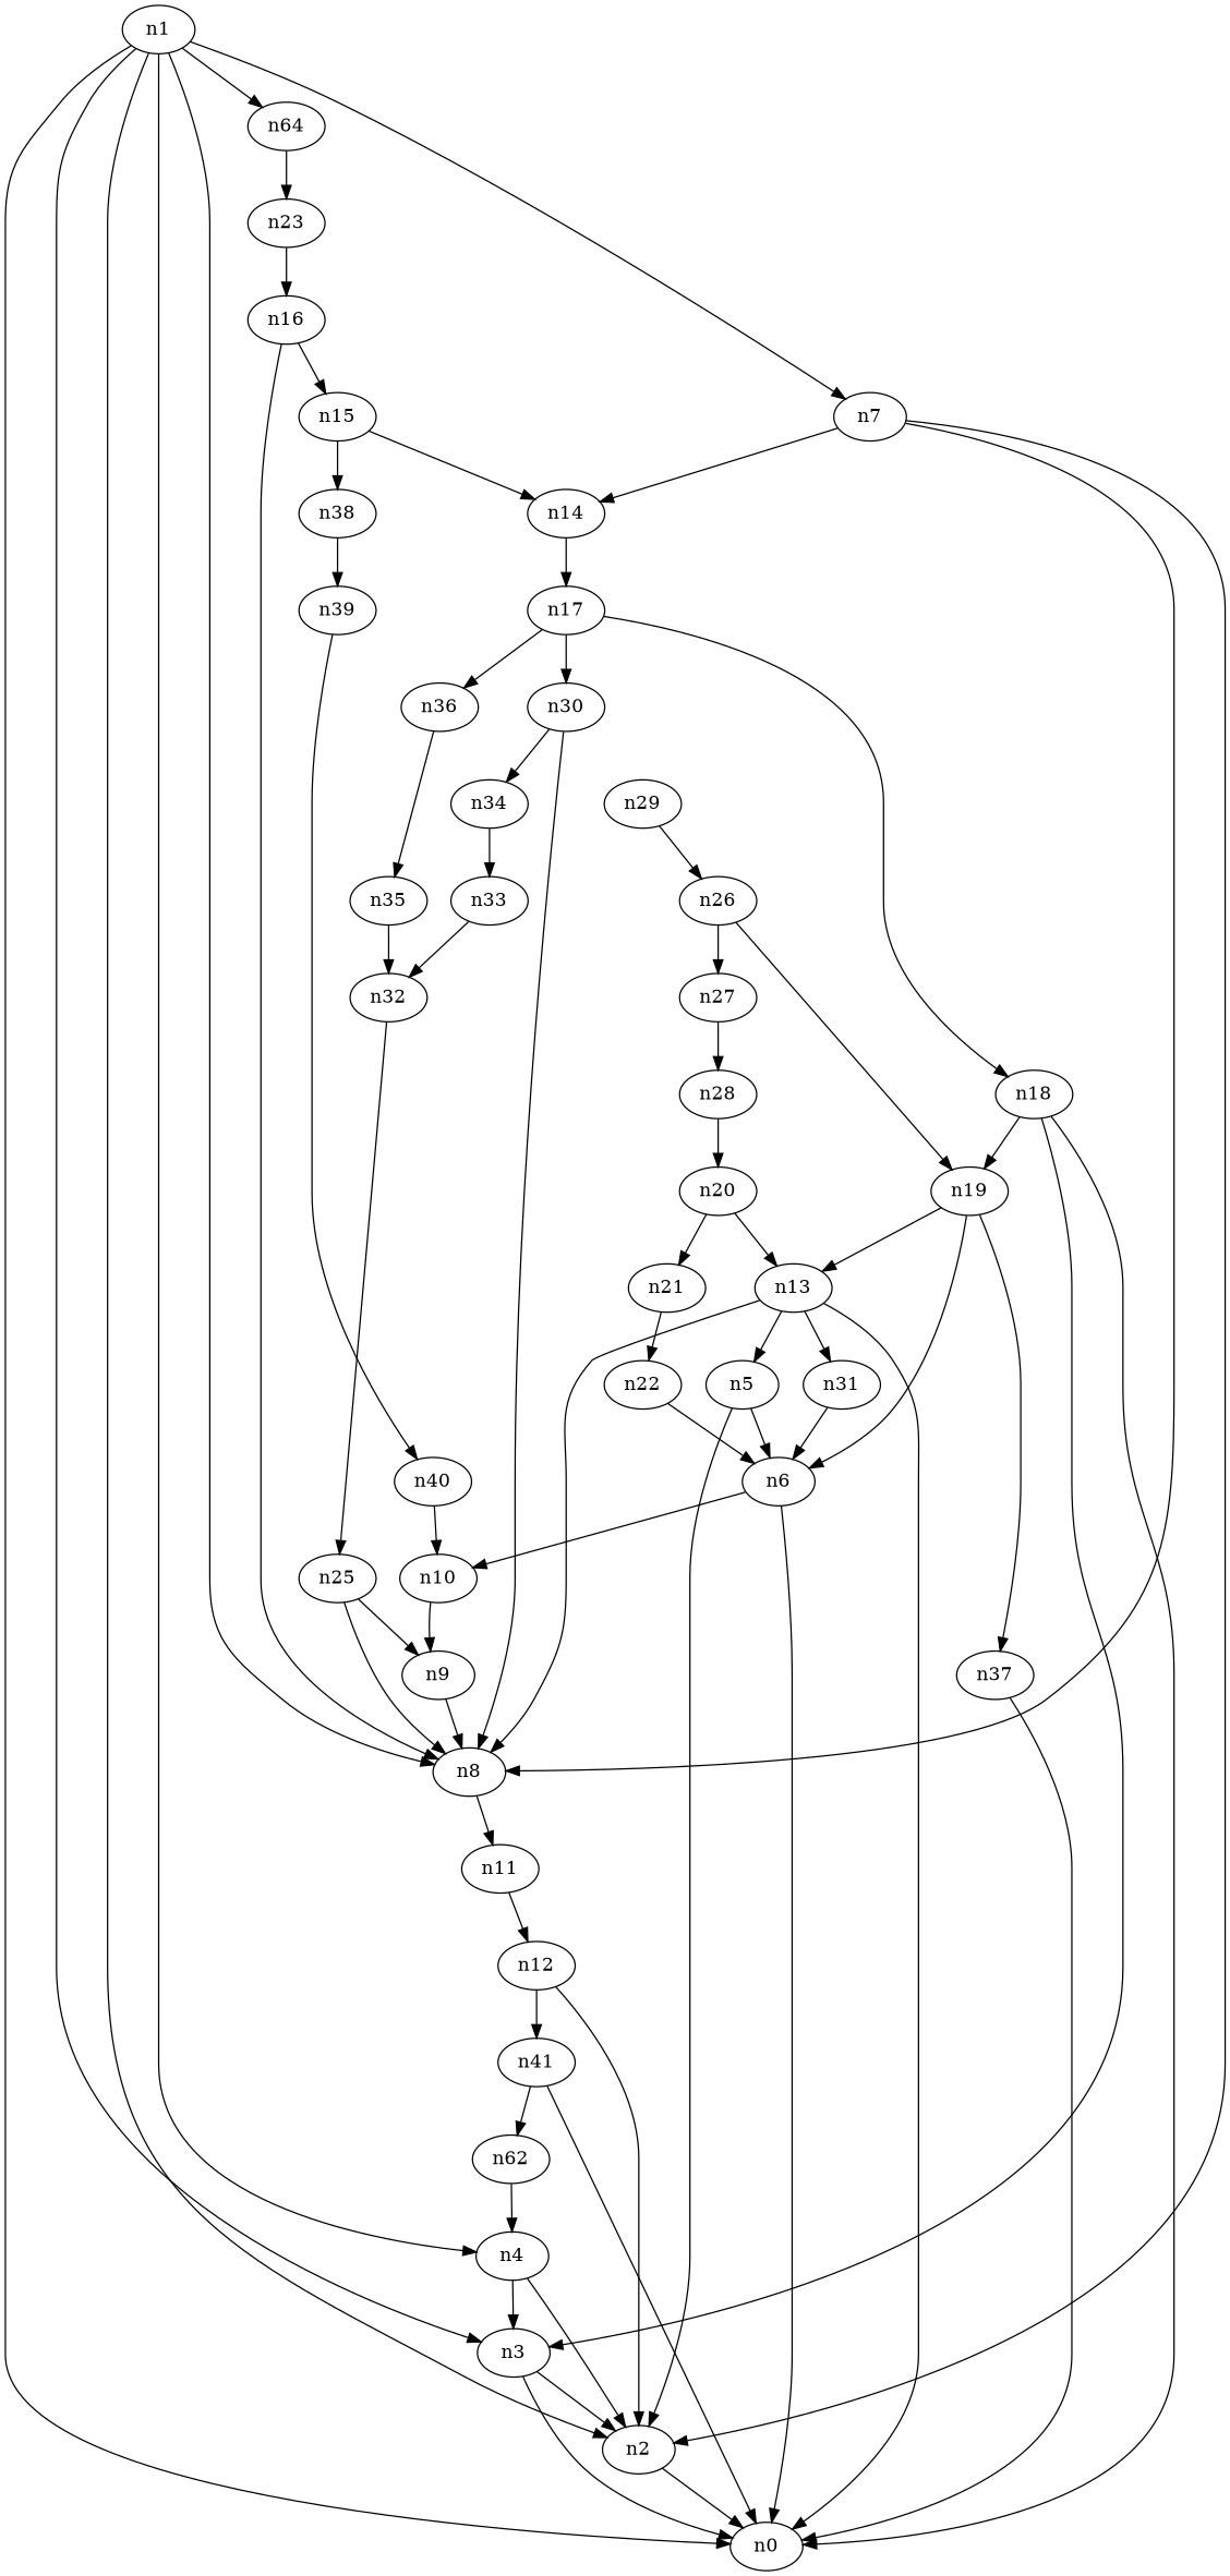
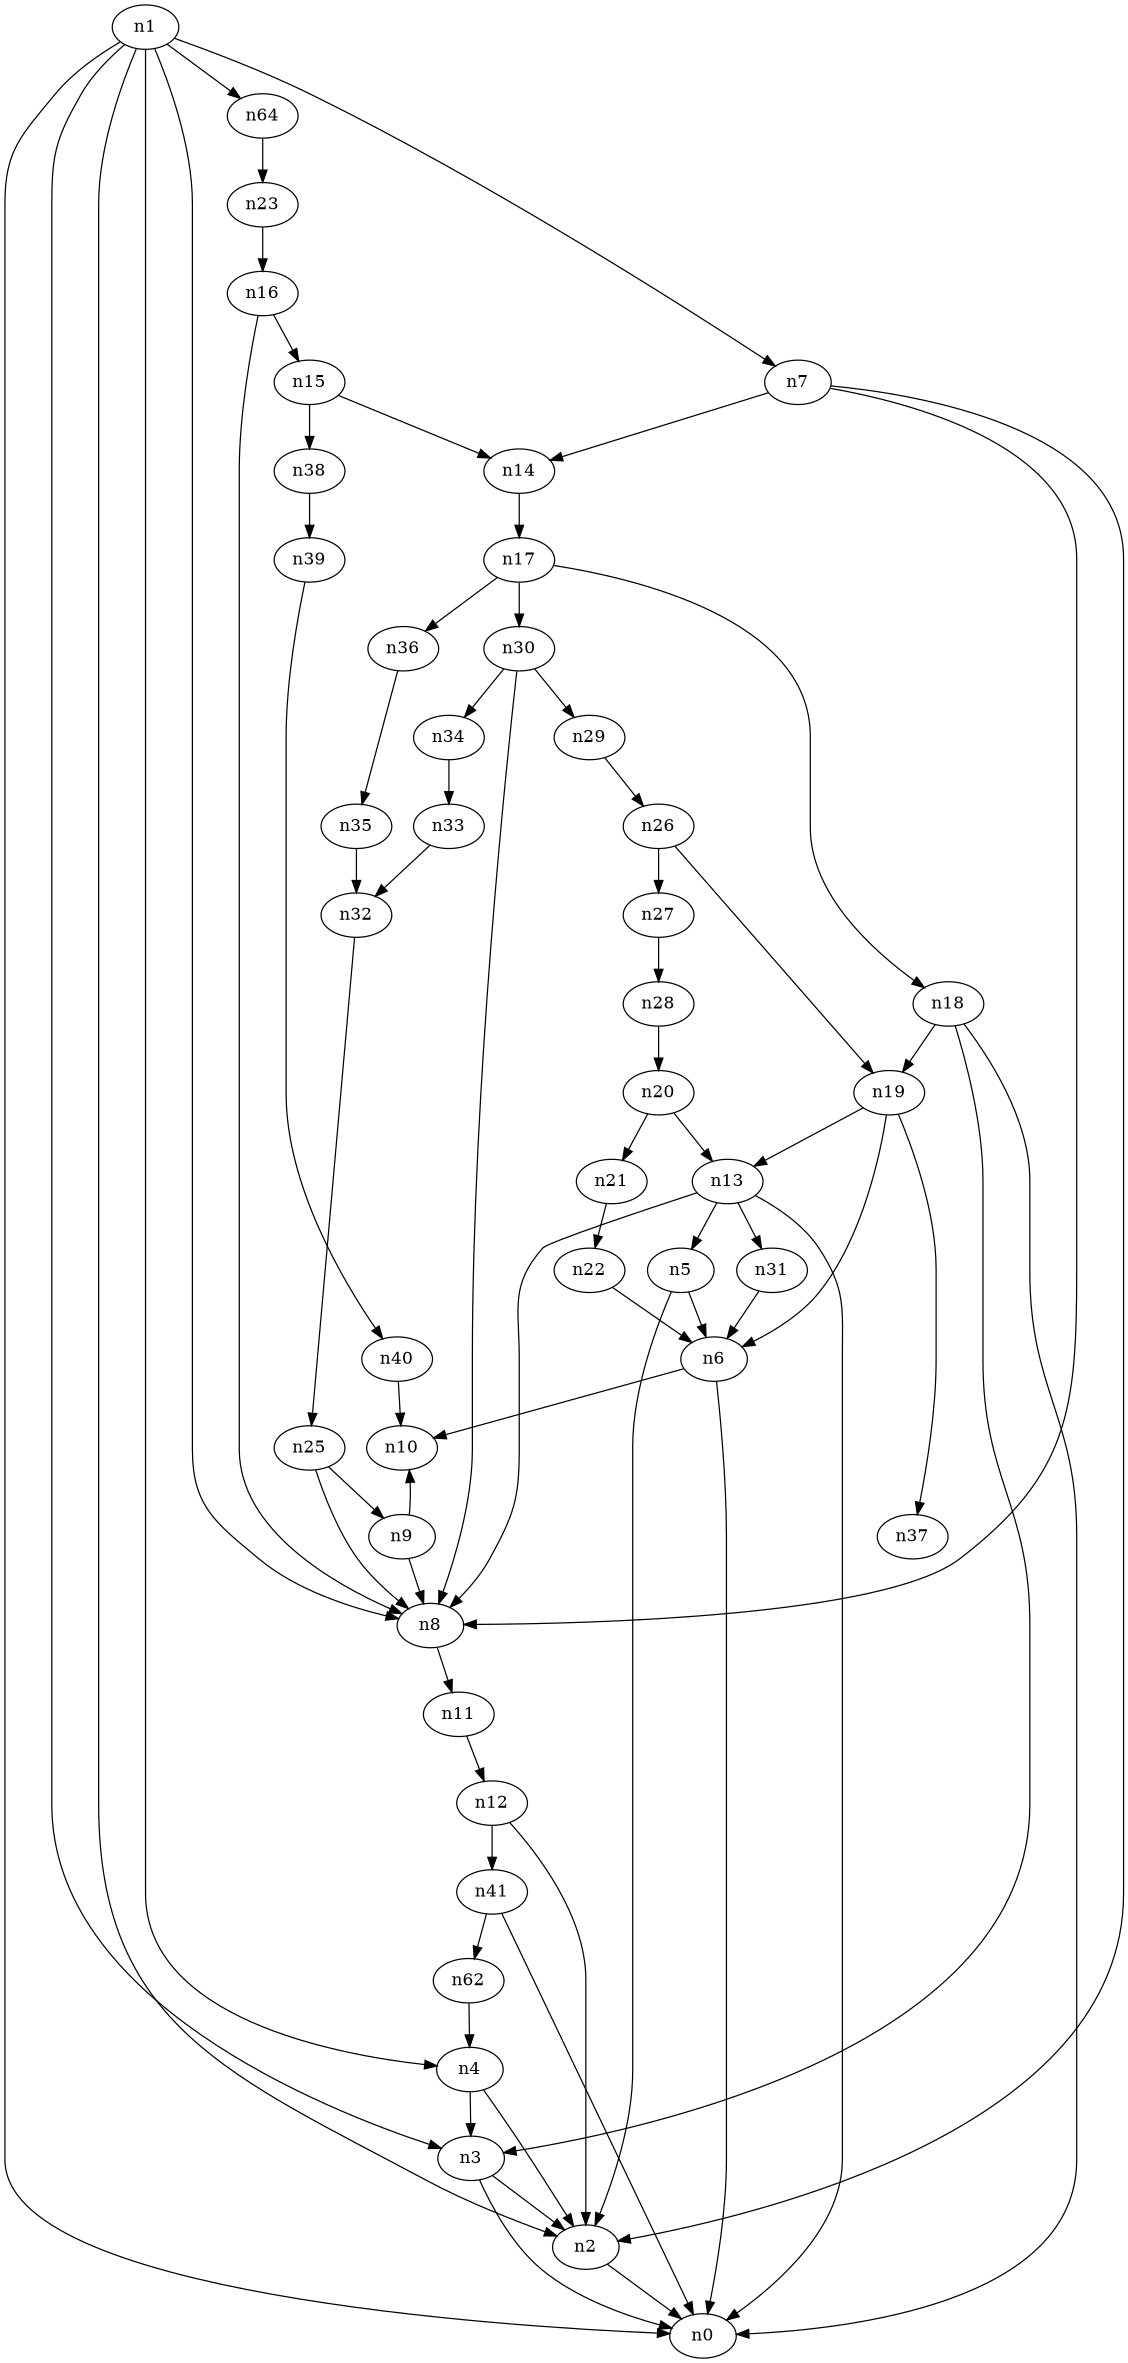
  digraph {
    n1
    n0
    n2
    n3
    n4
    n7
    n8
    n24 [label=n64]
    n14
    n11
    n23
    n17
    n12
    n16
    n5
    n6
    n10
    n9
    n18
    n30
    n36
    n41
    n42 [label=n62]
    n13
    n31
    n19
    n29
    n34
    n35
    n15
    n38
    n39
    n40
    n37
    n26
    n33
    n32
    n20
    n21
    n22
    n25
    n27
    n28
    n1 -> n0
    n1 -> n2
    n1 -> n3
    n1 -> n4
    n1 -> n7
    n1 -> n8
    n1 -> n24
    n2 -> n0
    n3 -> n0
    n3 -> n2
    n4 -> n2
    n4 -> n3
    n7 -> n2
    n7 -> n8
    n7 -> n14
    n8 -> n11
    n24 -> n23
    n14 -> n17
    n11 -> n12
    n23 -> n16
    n17 -> n18
    n17 -> n30
    n17 -> n36
    n12 -> n2
    n12 -> n41
    n16 -> n8
    n16 -> n15
    n5 -> n2
    n5 -> n6
    n6 -> n0
    n6 -> n10
-   n10 -> n9
+   n9 -> n10
    n9 -> n8
    n18 -> n0
    n18 -> n3
    n18 -> n19
    n30 -> n8
+   n30 -> n29
    n30 -> n34
    n36 -> n35
    n41 -> n0
    n41 -> n42
    n42 -> n4
    n13 -> n0
    n13 -> n8
    n13 -> n5
    n13 -> n31
    n31 -> n6
    n19 -> n6
    n19 -> n13
    n19 -> n37
    n29 -> n26
    n34 -> n33
    n35 -> n32
    n15 -> n14
    n15 -> n38
    n38 -> n39
    n39 -> n40
    n40 -> n10
-   n37 -> n0
    n26 -> n19
    n26 -> n27
    n33 -> n32
    n32 -> n25
    n20 -> n13
    n20 -> n21
    n21 -> n22
    n22 -> n6
    n25 -> n8
    n25 -> n9
    n27 -> n28
    n28 -> n20
  }
